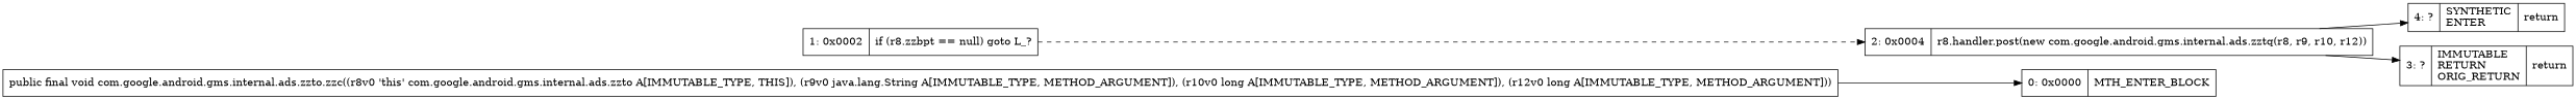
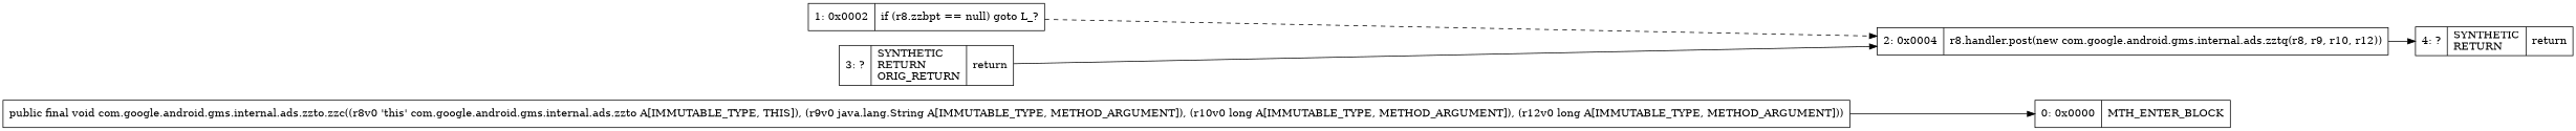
  digraph {
    rankdir=LR
    node [shape=record]
    n1 [label="{0\:\ 0x0000|MTH_ENTER_BLOCK\l}"]
    n2 [label="{1\:\ 0x0002|if (r8.zzbpt == null) goto L_?\l}"]
    n3 [label="{2\:\ 0x0004|r8.handler.post(new com.google.android.gms.internal.ads.zztq(r8, r9, r10, r12))\l}"]
-   n4 [label="{4\:\ ?|SYNTHETIC\lENTER\l|return\l}"]
-   n5 [label="{3\:\ ?|IMMUTABLE\lRETURN\lORIG_RETURN\l|return\l}"]
+   n4 [label="{4\:\ ?|SYNTHETIC\lRETURN\l|return\l}"]
+   n5 [label="{3\:\ ?|SYNTHETIC\lRETURN\lORIG_RETURN\l|return\l}"]
    n6 [label="{public final void com.google.android.gms.internal.ads.zzto.zzc((r8v0 'this' com.google.android.gms.internal.ads.zzto A[IMMUTABLE_TYPE, THIS]), (r9v0 java.lang.String A[IMMUTABLE_TYPE, METHOD_ARGUMENT]), (r10v0 long A[IMMUTABLE_TYPE, METHOD_ARGUMENT]), (r12v0 long A[IMMUTABLE_TYPE, METHOD_ARGUMENT])) }"]
    n2 -> n3 [style=dashed]
    n3 -> n4
-   n3 -> n5
+   n5 -> n3
    n6 -> n1
  }
